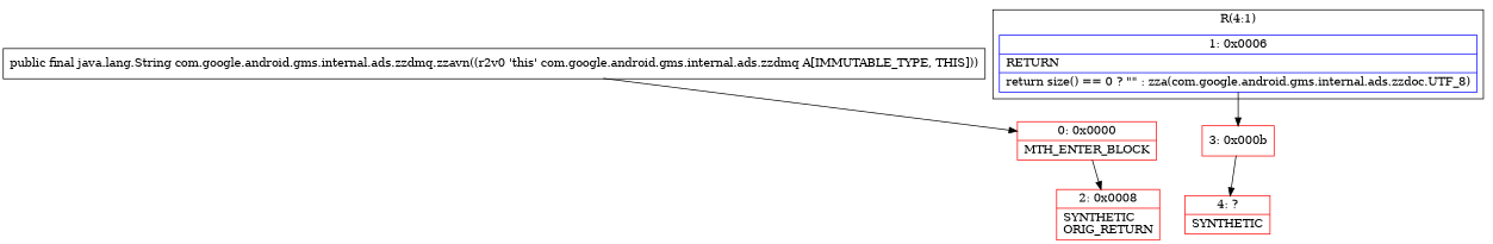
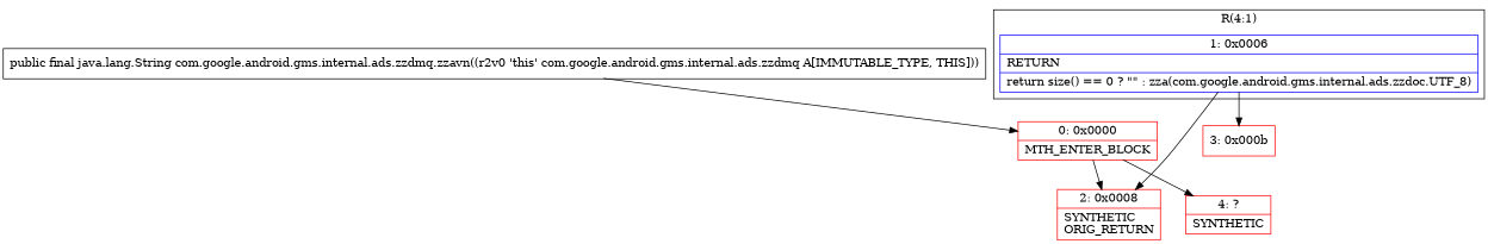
  digraph {
    node [color=red shape=record]
    n1 [color=blue label="{1\:\ 0x0006|RETURN\l|return size() == 0 ? \"\" : zza(com.google.android.gms.internal.ads.zzdoc.UTF_8)\l}"]
    n2 [label="{2\:\ 0x0008|SYNTHETIC\lORIG_RETURN\l}"]
    n3 [label="{3\:\ 0x000b}"]
    n4 [label="{4\:\ ?|SYNTHETIC\l}"]
    n5 [label="{0\:\ 0x0000|MTH_ENTER_BLOCK\l}"]
    n6 [label="{public final java.lang.String com.google.android.gms.internal.ads.zzdmq.zzavn((r2v0 'this' com.google.android.gms.internal.ads.zzdmq A[IMMUTABLE_TYPE, THIS])) }" color=""]
    subgraph cluster_1 {
      label="R(4:1)"
      n1
    }
+   n1 -> n2
    n1 -> n3
-   n3 -> n4
+   n5 -> n4
    n5 -> n2
    n6 -> n5
  }
